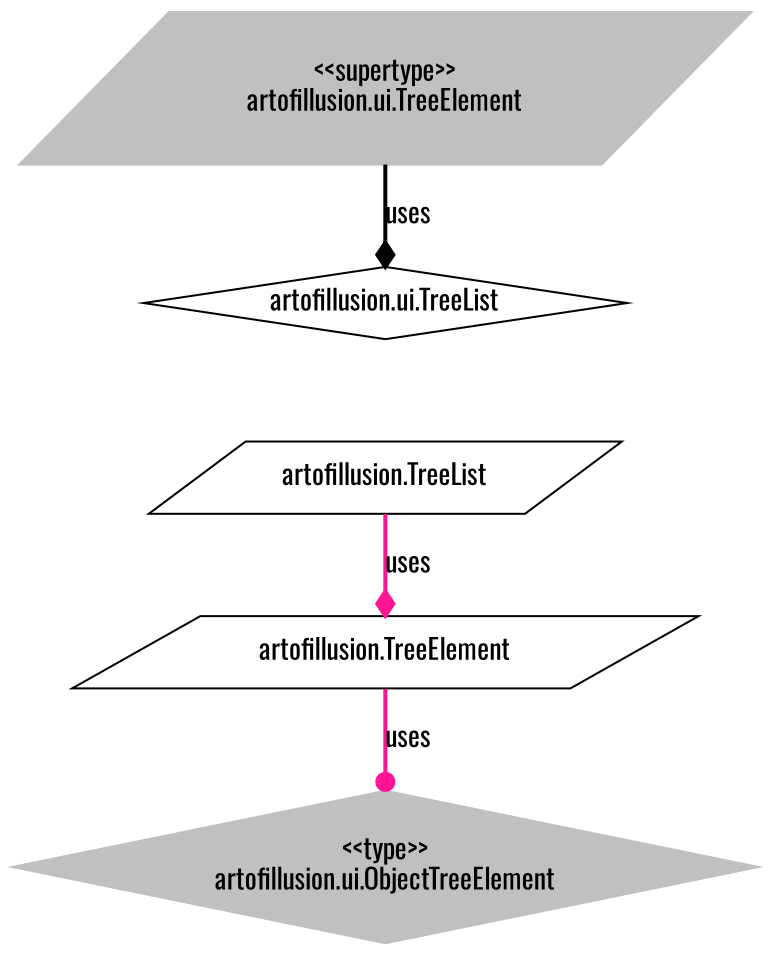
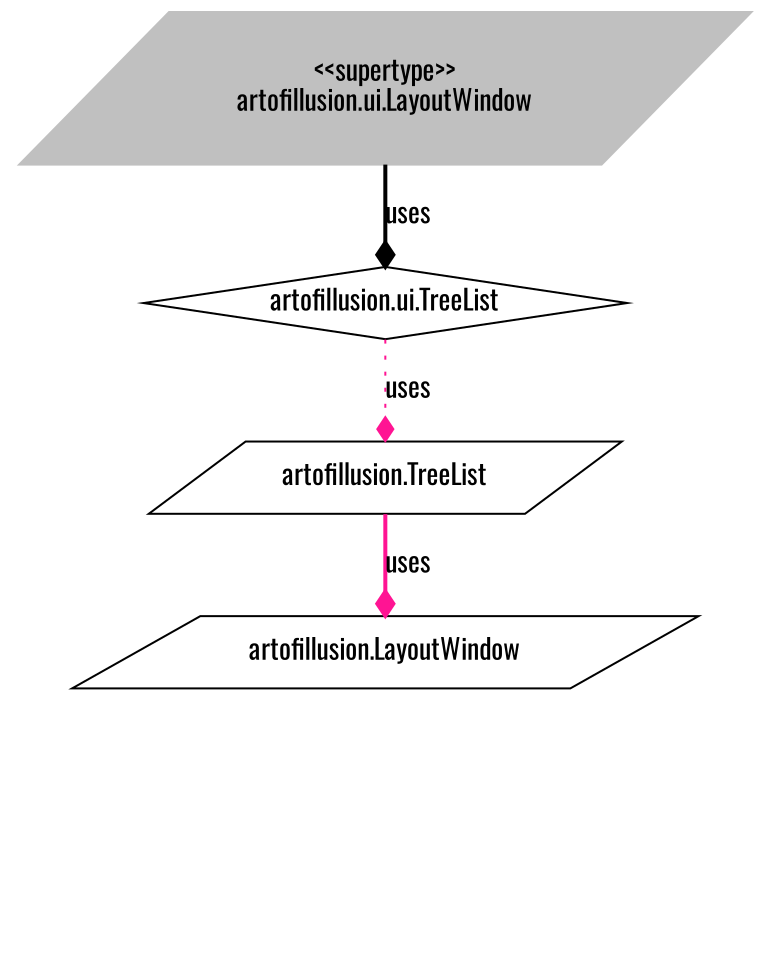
  digraph {
    fontname=Oswald
    node [fontname=Oswald shape=parallelogram]
    edge [arrowhead=diamond color=deeppink fontname=Oswald style=bold]
-   n1 [color=grey label="<<type>>\nartofillusion.ui.ObjectTreeElement" shape=diamond style=filled]
-   n2 [color=grey label="<<supertype>>\nartofillusion.ui.TreeElement" style=filled]
+   n2 [color=grey label="<<supertype>>\nartofillusion.ui.LayoutWindow" style=filled]
    n3 [label="artofillusion.ui.TreeList" shape=diamond]
    n4 [label="artofillusion.TreeList"]
-   n5 [label="artofillusion.TreeElement"]
+   n5 [label="artofillusion.LayoutWindow"]
    n2 -> n3 [color=black label=uses]
+   n3 -> n4 [label=uses style=dotted]
    n4 -> n5 [label=uses]
-   n5 -> n1 [arrowhead=dot label=uses]
  }
